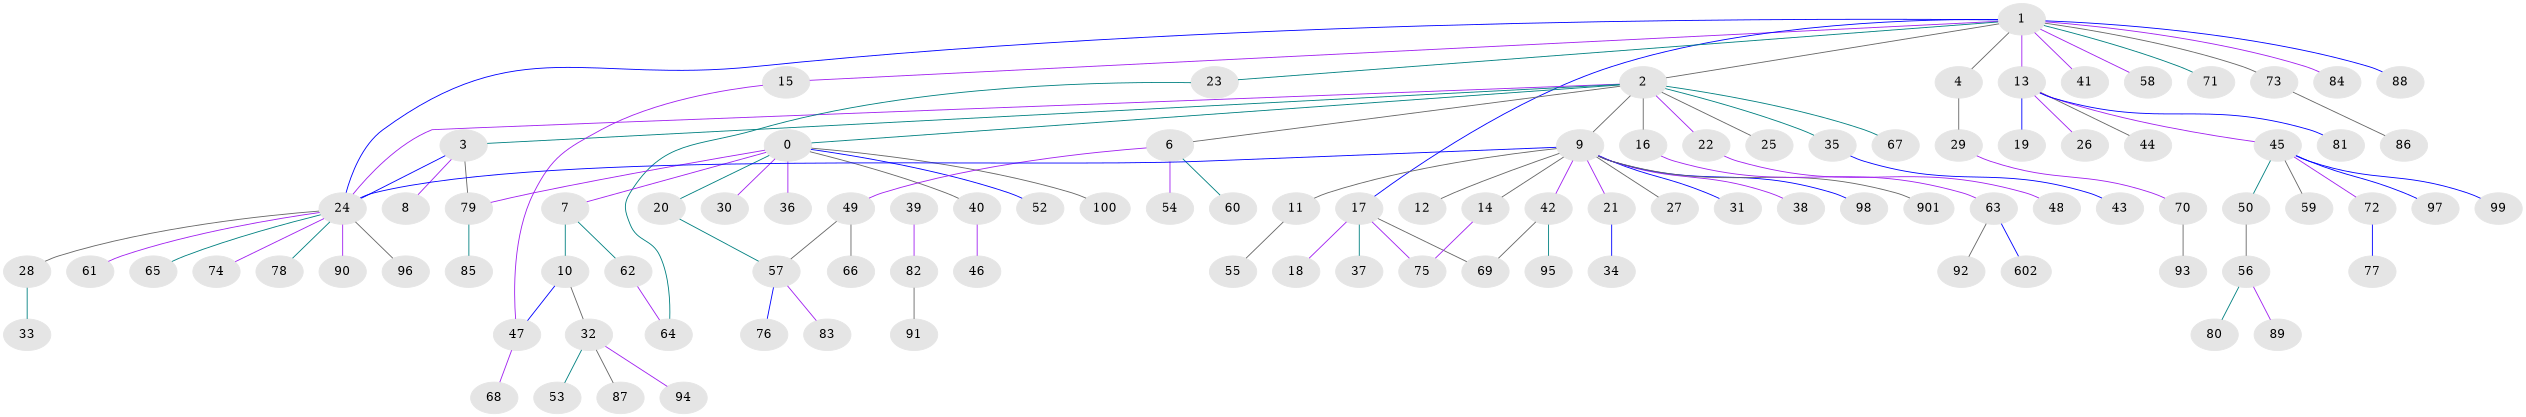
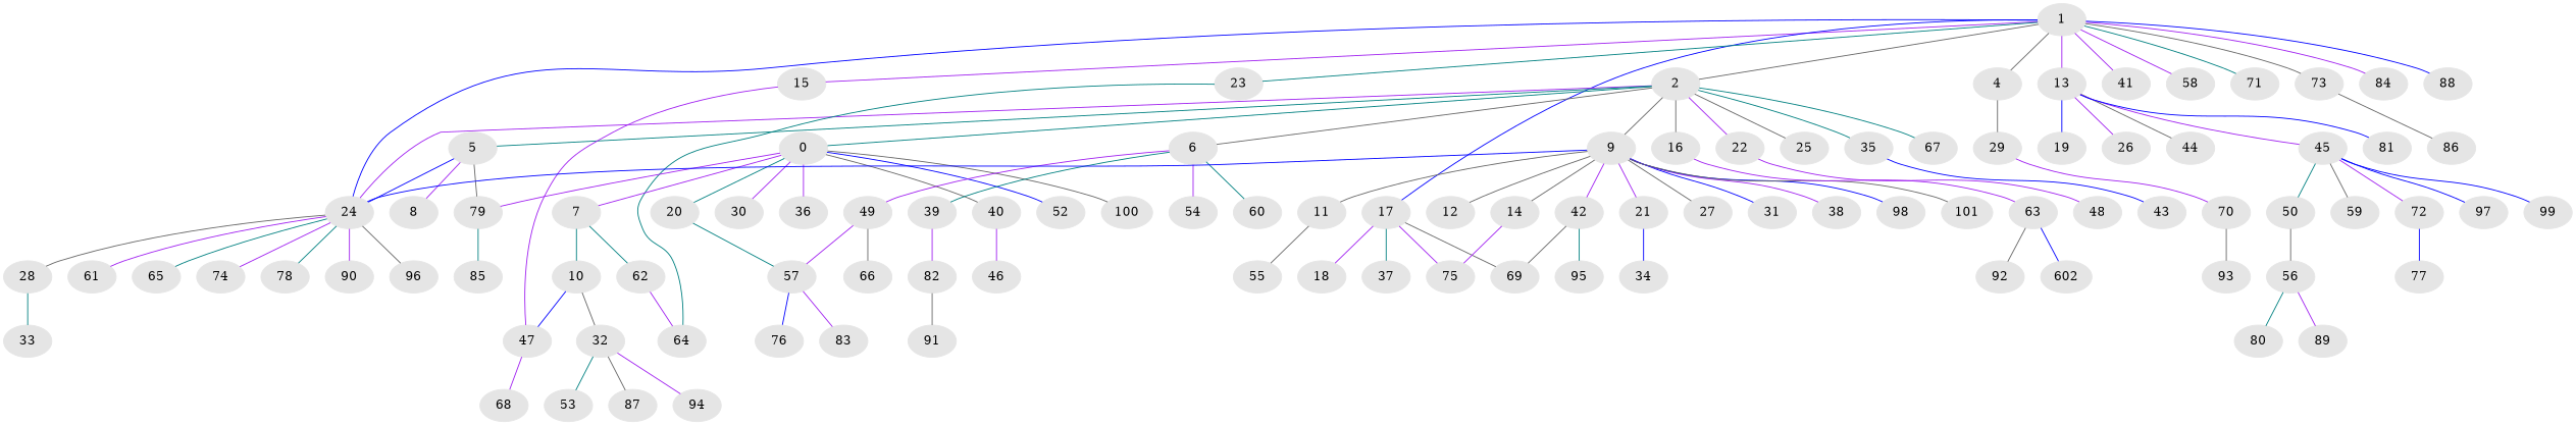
  graph {
    node [color=gray90 style=filled]
    edge [color=purple]
    1
    2
    4
    13
    15
    17
    23
    24
    41
    58
    71
    73
    84
    88
    n15 [label=0]
-   5 [label=3]
+   5
    6
    9
    16
    22
    25
    35
    67
    29
    19
    26
    44
    45
    81
    47
    75
    18
    37
    69
    64
    28
    61
    65
    74
    78
    90
    96
    86
    7
    20
    30
    36
    40
    52
    79
    100
    8
    39
    49
    54
    60
    11
    12
    14
    21
    27
    31
    38
    42
    98
-   101 [label=901]
+   101
    63
    48
    43
    10
    62
    57
    46
    85
    70
    82
    66
    32
    55
    34
    95
    53
    87
    94
    68
    50
    59
    72
    97
    99
    92
    n92 [label=602]
    76
    83
    33
    93
    56
    77
    80
    89
    91
    1 -- 2 [color=gray40]
    1 -- 4 [color=gray40]
    1 -- 13
    1 -- 15
    1 -- 17 [color=blue]
    1 -- 23 [color=teal]
    1 -- 24 [color=blue]
    1 -- 41
    1 -- 58
    1 -- 71 [color=teal]
    1 -- 73 [color=gray40]
    1 -- 84
    1 -- 88 [color=blue]
    2 -- 24
    2 -- n15 [color=teal]
    2 -- 5 [color=teal]
    2 -- 6 [color=gray40]
    2 -- 9 [color=gray40]
    2 -- 16 [color=gray40]
    2 -- 22
    2 -- 25 [color=gray40]
    2 -- 35 [color=teal]
    2 -- 67 [color=teal]
    4 -- 29 [color=gray40]
    13 -- 19 [color=blue]
    13 -- 26
    13 -- 44 [color=gray40]
    13 -- 45
    13 -- 81 [color=blue]
    15 -- 47
    17 -- 75
    17 -- 18
    17 -- 37 [color=teal]
    17 -- 69 [color=gray40]
    23 -- 64 [color=teal]
    24 -- 28 [color=gray40]
    24 -- 61
    24 -- 65 [color=teal]
    24 -- 74
    24 -- 78 [color=teal]
    24 -- 90
    24 -- 96 [color=gray40]
    73 -- 86 [color=gray40]
    n15 -- 7
    n15 -- 20 [color=teal]
    n15 -- 30
    n15 -- 36
    n15 -- 40 [color=gray40]
    n15 -- 52 [color=blue]
    n15 -- 79
    n15 -- 100 [color=gray40]
    5 -- 24 [color=blue]
    5 -- 79 [color=gray40]
    5 -- 8
+   6 -- 39 [color=teal]
    6 -- 49
    6 -- 54
    6 -- 60 [color=teal]
    9 -- 24 [color=blue]
    9 -- 11 [color=gray40]
    9 -- 12 [color=gray40]
    9 -- 14 [color=gray40]
    9 -- 21
    9 -- 27 [color=gray40]
    9 -- 31 [color=blue]
    9 -- 38
    9 -- 42
    9 -- 98 [color=blue]
    9 -- 101 [color=gray40]
    16 -- 63
    22 -- 48
    35 -- 43 [color=blue]
    29 -- 70
    45 -- 50 [color=teal]
    45 -- 59 [color=gray40]
    45 -- 72
    45 -- 97 [color=blue]
    45 -- 99 [color=blue]
    47 -- 68
    28 -- 33 [color=teal]
    7 -- 10 [color=teal]
    7 -- 62 [color=teal]
    20 -- 57 [color=teal]
    40 -- 46
    79 -- 85 [color=teal]
    39 -- 82
-   49 -- 57 [color=gray40]
+   49 -- 57
    49 -- 66 [color=gray40]
    11 -- 55 [color=gray40]
    14 -- 75
    21 -- 34 [color=blue]
    42 -- 69 [color=gray40]
    42 -- 95 [color=teal]
    63 -- 92 [color=gray40]
    63 -- n92 [color=blue]
    10 -- 47 [color=blue]
    10 -- 32 [color=gray40]
    62 -- 64
    57 -- 76 [color=blue]
    57 -- 83
    70 -- 93 [color=gray40]
    82 -- 91 [color=gray40]
    32 -- 53 [color=teal]
    32 -- 87 [color=gray40]
    32 -- 94
    50 -- 56 [color=gray40]
    72 -- 77 [color=blue]
    56 -- 80 [color=teal]
    56 -- 89
  }
